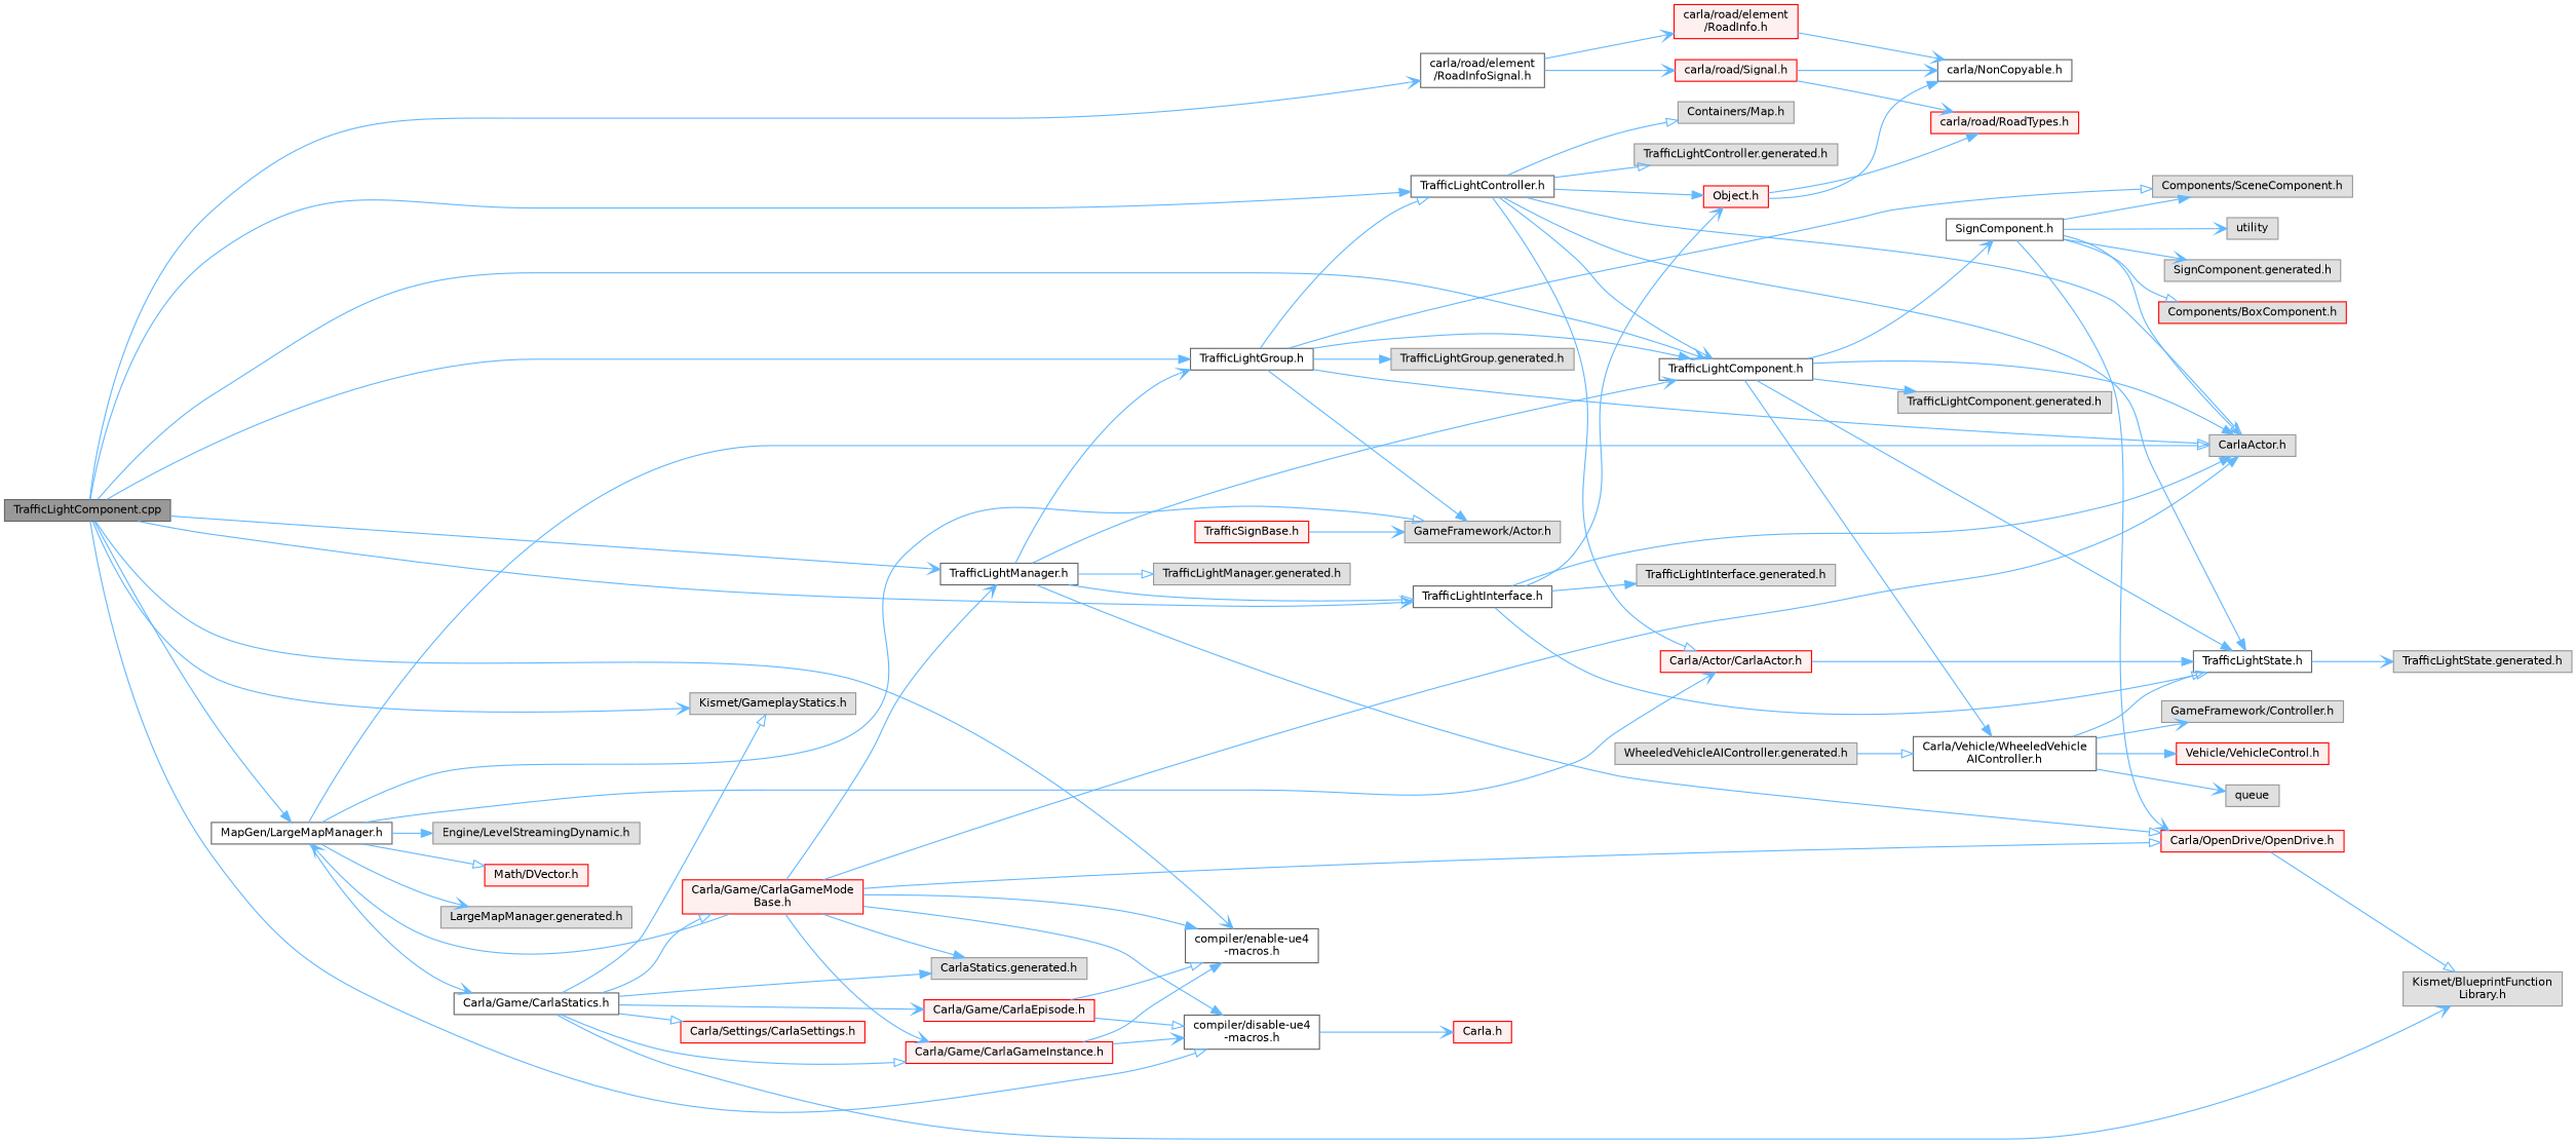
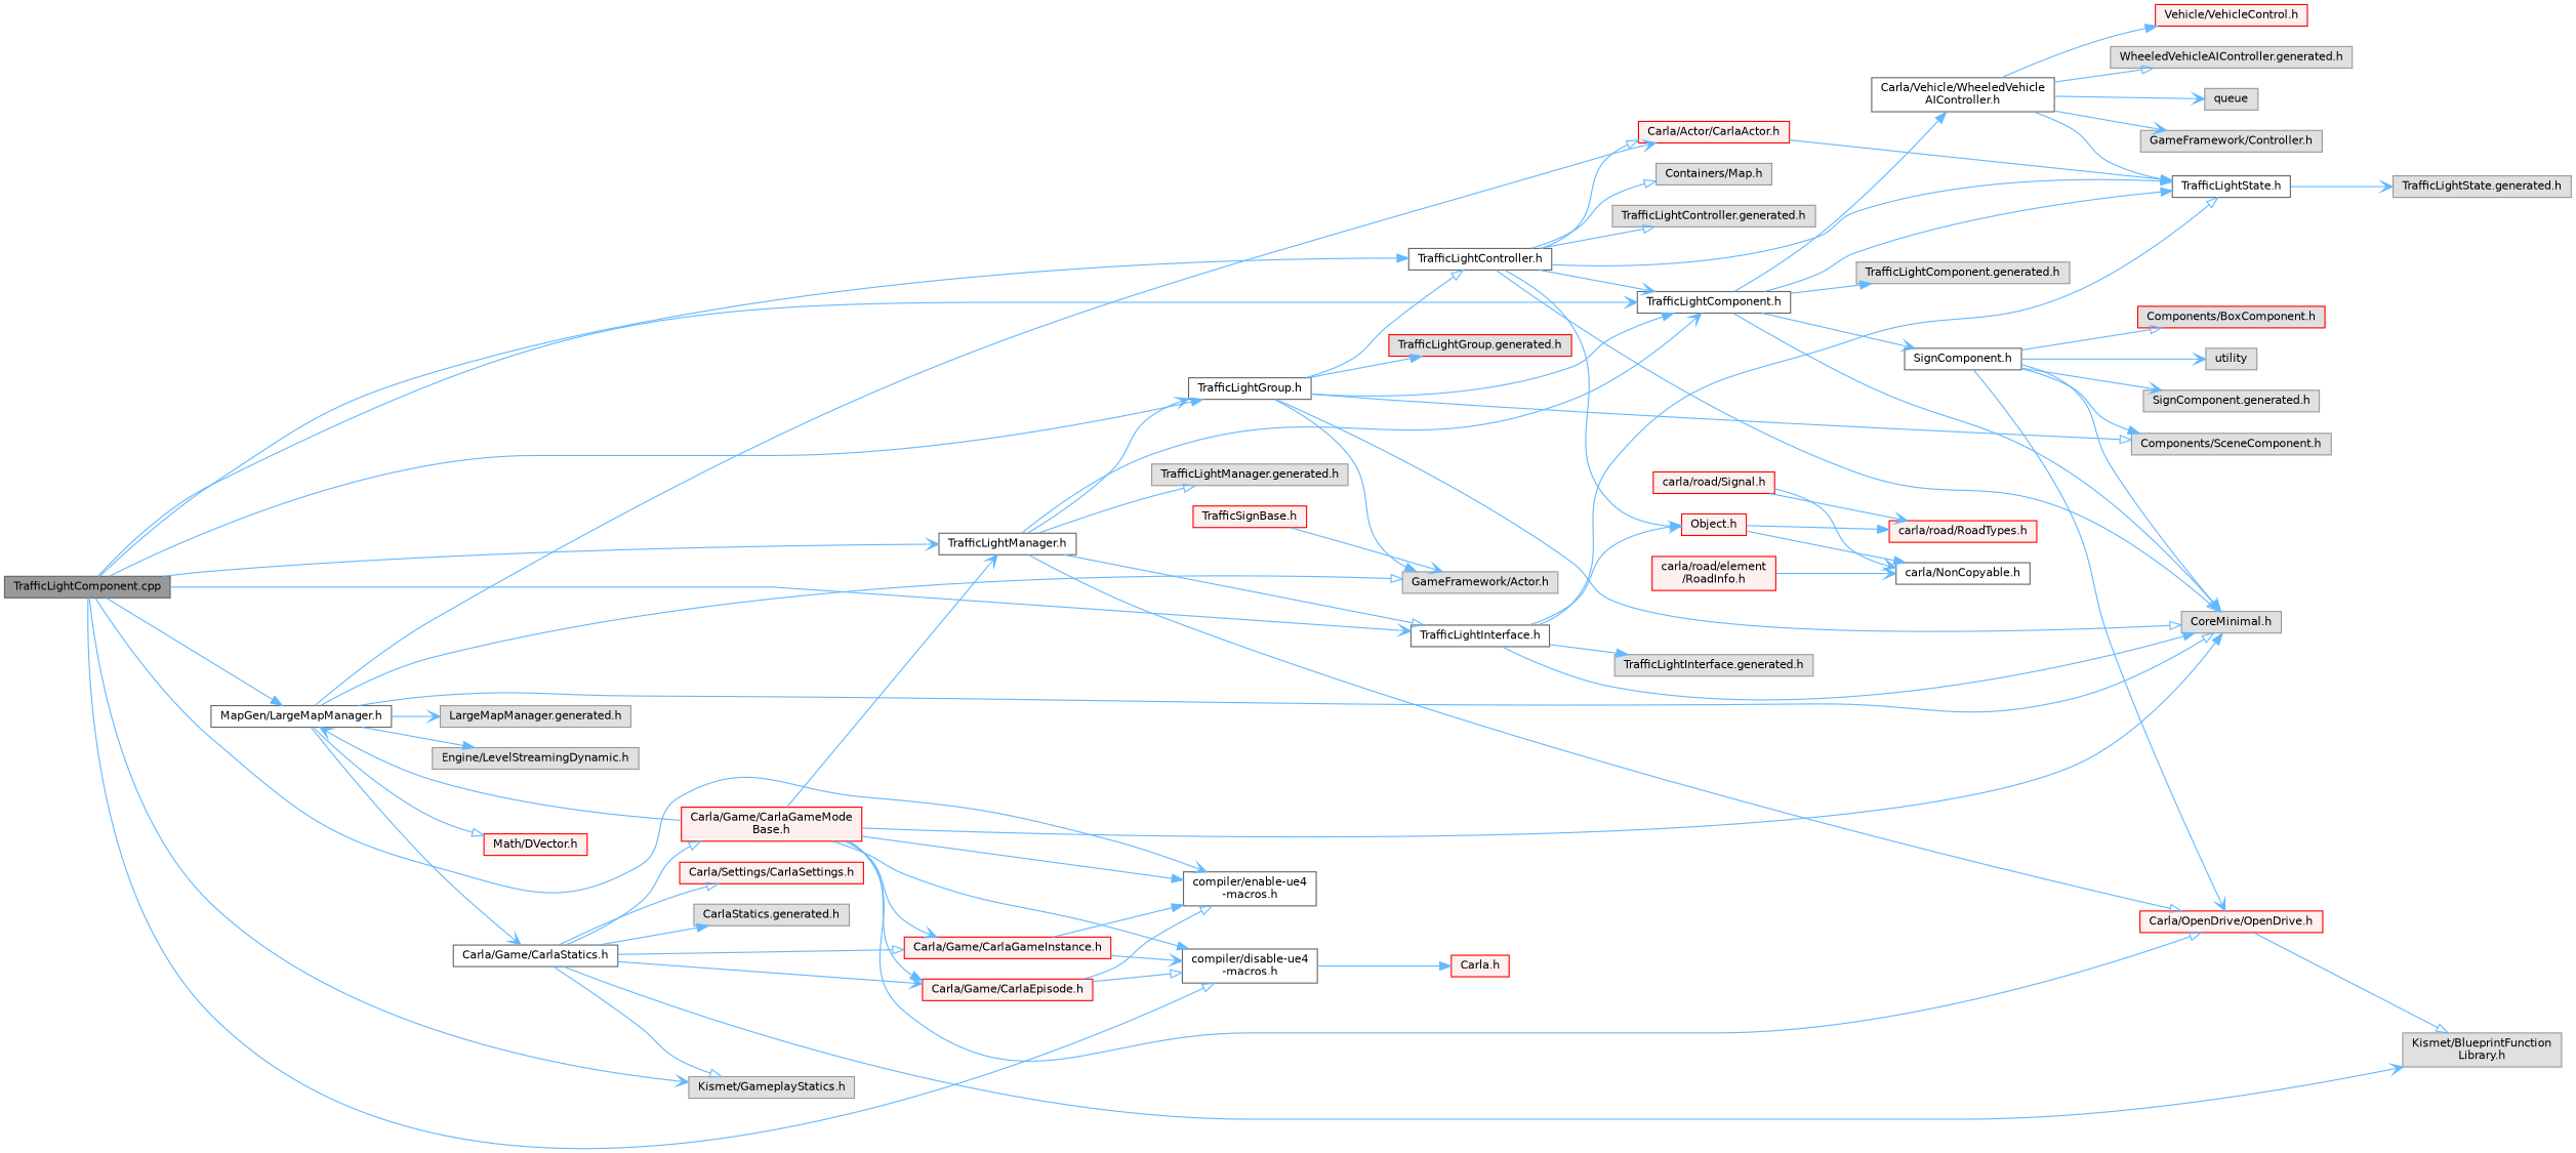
  digraph {
    rankdir=LR
    node [color=grey60 fillcolor="#E0E0E0" fontname=Helvetica fontsize=10 shape=box style=filled]
    edge [arrowhead=vee color=steelblue1 fontname=Helvetica fontsize=10 labelfontname=Helvetica labelfontsize=10 style=solid]
    n1 [color=gray40 fillcolor=grey60 fontcolor=black height=0.2 label="TrafficLightComponent.cpp" width=0.4]
    n2 [color=grey40 fillcolor=white height=0.2 label="TrafficLightComponent.h" width=0.4]
    n3 [height=0.2 label="Kismet/GameplayStatics.h" width=0.4]
    n4 [color=grey40 fillcolor=white height=0.2 label="TrafficLightController.h" width=0.4]
    n5 [color=grey40 fillcolor=white height=0.2 label="TrafficLightGroup.h" width=0.4]
    n6 [color=grey40 fillcolor=white height=0.2 label="TrafficLightInterface.h" width=0.4]
    n7 [color=grey40 fillcolor=white height=0.2 label="TrafficLightManager.h" width=0.4]
    n8 [color=grey40 fillcolor=white height=0.2 label="compiler/disable-ue4\l-macros.h" width=0.4]
    n9 [color=grey40 fillcolor=white height=0.2 label="compiler/enable-ue4\l-macros.h" width=0.4]
    n10 [color=grey40 fillcolor=white height=0.2 label="MapGen/LargeMapManager.h" width=0.4]
-   n11 [color=grey40 fillcolor=white height=0.2 label="carla/road/element\l/RoadInfoSignal.h" width=0.4]
-   n12 [height=0.2 label="CarlaActor.h" width=0.4]
+   n12 [height=0.2 label="CoreMinimal.h" width=0.4]
    n13 [color=grey40 fillcolor=white height=0.2 label="SignComponent.h" width=0.4]
    n14 [color=grey40 fillcolor=white height=0.2 label="TrafficLightState.h" width=0.4]
    n15 [color=grey40 fillcolor=white height=0.2 label="Carla/Vehicle/WheeledVehicle\lAIController.h" width=0.4]
    n16 [height=0.2 label="TrafficLightComponent.generated.h" width=0.4]
    n17 [color=red fillcolor="#FFF0F0" height=0.2 label="Object.h" width=0.4]
    n18 [height=0.2 label="Containers/Map.h" width=0.4]
    n19 [color=red fillcolor="#FFF0F0" height=0.2 label="Carla/Actor/CarlaActor.h" width=0.4]
    n20 [height=0.2 label="TrafficLightController.generated.h" width=0.4]
    n21 [height=0.2 label="Components/SceneComponent.h" width=0.4]
    n22 [height=0.2 label="GameFramework/Actor.h" width=0.4]
-   n23 [height=0.2 label="TrafficLightGroup.generated.h" width=0.4]
+   n23 [color=red height=0.2 label="TrafficLightGroup.generated.h" width=0.4]
    n24 [height=0.2 label="TrafficLightInterface.generated.h" width=0.4]
    n25 [color=red fillcolor="#FFF0F0" height=0.2 label="Carla/OpenDrive/OpenDrive.h" width=0.4]
    n26 [height=0.2 label="TrafficLightManager.generated.h" width=0.4]
    n27 [color=grey40 fillcolor=white height=0.2 label="Carla/Game/CarlaStatics.h" width=0.4]
    n28 [height=0.2 label="Kismet/BlueprintFunction\lLibrary.h" width=0.4]
    n29 [color=red fillcolor="#FFF0F0" height=0.2 label="Carla/Game/CarlaEpisode.h" width=0.4]
    n30 [color=red fillcolor="#FFF0F0" height=0.2 label="Carla/Game/CarlaGameInstance.h" width=0.4]
    n31 [color=red fillcolor="#FFF0F0" height=0.2 label="Carla/Game/CarlaGameMode\lBase.h" width=0.4]
    n32 [color=red fillcolor="#FFF0F0" height=0.2 label="Carla/Settings/CarlaSettings.h" width=0.4]
    n33 [height=0.2 label="CarlaStatics.generated.h" width=0.4]
    n34 [color=red fillcolor="#FFF0F0" height=0.2 label="Carla.h" width=0.4]
    n35 [height=0.2 label="Engine/LevelStreamingDynamic.h" width=0.4]
    n36 [color=red fillcolor="#FFF0F0" height=0.2 label="Math/DVector.h" width=0.4]
    n37 [height=0.2 label="LargeMapManager.generated.h" width=0.4]
    n38 [color=red fillcolor="#FFF0F0" height=0.2 label="carla/road/Signal.h" width=0.4]
    n39 [color=red fillcolor="#FFF0F0" height=0.2 label="carla/road/element\l/RoadInfo.h" width=0.4]
    n40 [color=red height=0.2 label="Components/BoxComponent.h" width=0.4]
    n41 [height=0.2 label=utility width=0.4]
    n42 [height=0.2 label="SignComponent.generated.h" width=0.4]
    n43 [height=0.2 label="TrafficLightState.generated.h" width=0.4]
    n44 [height=0.2 label=queue width=0.4]
    n45 [height=0.2 label="GameFramework/Controller.h" width=0.4]
    n46 [color=red fillcolor="#FFF0F0" height=0.2 label="Vehicle/VehicleControl.h" width=0.4]
    n47 [height=0.2 label="WheeledVehicleAIController.generated.h" width=0.4]
    n48 [color=grey40 fillcolor=white height=0.2 label="carla/NonCopyable.h" width=0.4]
    n49 [color=red fillcolor="#FFF0F0" height=0.2 label="carla/road/RoadTypes.h" width=0.4]
    n50 [color=red fillcolor="#FFF0F0" height=0.2 label="TrafficSignBase.h" width=0.4]
    n1 -> n2
    n1 -> n3
    n1 -> n4 [arrowhead=normal]
    n1 -> n5 [arrowhead=normal]
    n1 -> n6
    n1 -> n7
    n1 -> n8 [arrowhead=onormal]
    n1 -> n9
    n1 -> n10 [arrowhead=normal]
-   n1 -> n11
    n2 -> n12 [arrowhead=normal]
    n2 -> n13
    n2 -> n14 [arrowhead=normal]
    n2 -> n15 [arrowhead=normal]
    n2 -> n16 [arrowhead=normal]
    n4 -> n2
    n4 -> n12 [arrowhead=onormal]
    n4 -> n14 [arrowhead=normal]
    n4 -> n17 [arrowhead=normal]
    n4 -> n18 [arrowhead=onormal]
    n4 -> n19 [arrowhead=onormal]
    n4 -> n20 [arrowhead=onormal]
    n5 -> n2 [arrowhead=normal]
    n5 -> n4 [arrowhead=onormal]
    n5 -> n12 [arrowhead=onormal]
    n5 -> n21 [arrowhead=onormal]
    n5 -> n22 [arrowhead=normal]
    n5 -> n23 [arrowhead=normal]
    n6 -> n12 [arrowhead=normal]
    n6 -> n14 [arrowhead=onormal]
    n6 -> n17
    n6 -> n24 [arrowhead=normal]
    n7 -> n2
    n7 -> n5
    n7 -> n6 [arrowhead=onormal]
    n7 -> n25 [arrowhead=onormal]
    n7 -> n26 [arrowhead=onormal]
-   n8 -> n34
+   n8 -> n34 [arrowhead=normal]
    n10 -> n12 [arrowhead=onormal]
    n10 -> n19
    n10 -> n22 [arrowhead=onormal]
    n10 -> n27
    n10 -> n35 [arrowhead=normal]
    n10 -> n36 [arrowhead=onormal]
    n10 -> n37
-   n11 -> n38
-   n11 -> n39
    n13 -> n12
    n13 -> n21 [arrowhead=normal]
    n13 -> n25
    n13 -> n40 [arrowhead=onormal]
    n13 -> n41
    n13 -> n42
    n14 -> n43
    n15 -> n14 [arrowhead=onormal]
    n15 -> n44
    n15 -> n45
    n15 -> n46 [arrowhead=normal]
-   n47 -> n15 [arrowhead=onormal]
+   n15 -> n47 [arrowhead=onormal]
    n17 -> n48 [arrowhead=normal]
    n17 -> n49 [arrowhead=normal]
    n19 -> n14 [arrowhead=normal]
    n25 -> n28 [arrowhead=onormal]
    n27 -> n3 [arrowhead=onormal]
    n27 -> n28
    n27 -> n29
    n27 -> n30 [arrowhead=onormal]
    n27 -> n31 [arrowhead=onormal]
    n27 -> n32 [arrowhead=onormal]
    n27 -> n33 [arrowhead=normal]
    n29 -> n8 [arrowhead=onormal]
    n29 -> n9 [arrowhead=onormal]
    n30 -> n8
    n30 -> n9 [arrowhead=normal]
    n31 -> n7
    n31 -> n8 [arrowhead=normal]
    n31 -> n9 [arrowhead=normal]
    n31 -> n10
    n31 -> n12 [arrowhead=normal]
    n31 -> n25 [arrowhead=onormal]
-   n31 -> n33 [arrowhead=normal]
+   n31 -> n29 [arrowhead=normal]
    n31 -> n30
    n38 -> n48
    n38 -> n49
    n39 -> n48
    n50 -> n22
  }
